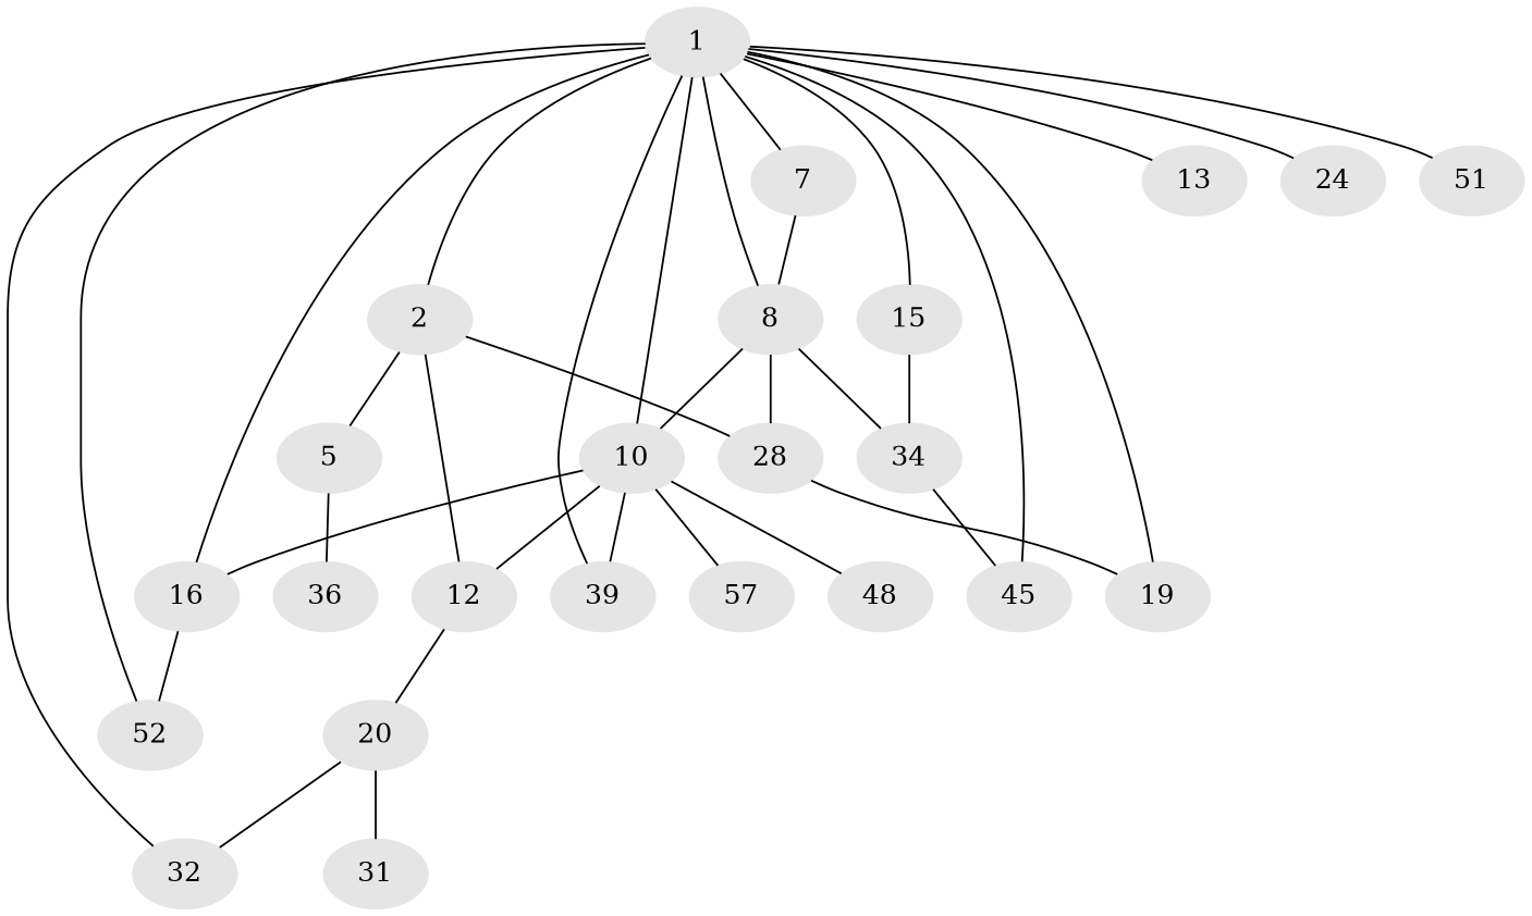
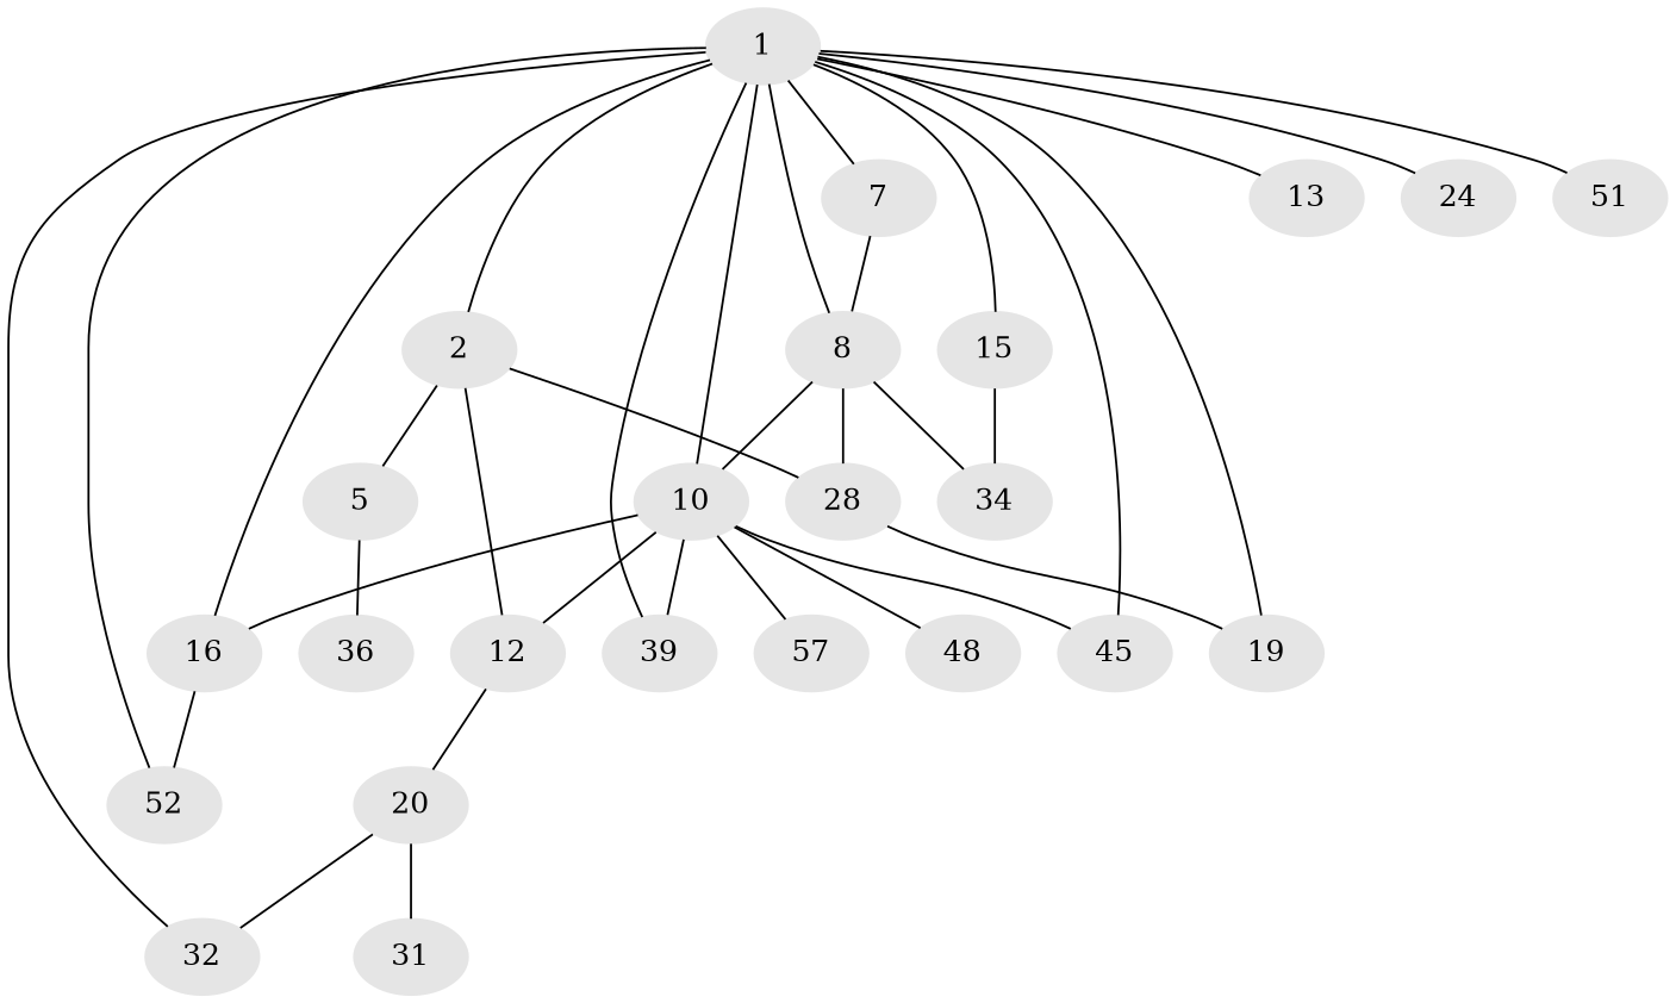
  graph {
    node [color=gray90 style=filled]
    1 [super="+3+25"]
    2 [super="+26+11"]
    7
    8 [super="+38+35+22"]
    10 [super="+41+27+21"]
    13 [super="+14"]
    15
    16 [super="+40+53"]
    19
    24 [super="+59+37"]
    32
    39 [super="+42+47"]
    45
    51
    52
    5 [super="+6"]
    12
    28
    34 [super="+46"]
    48
    57
    36 [super="+60"]
    20 [super="+23"]
    31
    1 -- 2
    1 -- 7
    1 -- 8
    1 -- 10
    1 -- 13
    1 -- 15
    1 -- 16 [weight=2]
    1 -- 19
    1 -- 24
    1 -- 32
    1 -- 39
    1 -- 45
    1 -- 51
    1 -- 52
    2 -- 5
    2 -- 12
    2 -- 28
    7 -- 8
    8 -- 10
    8 -- 28 [weight=2]
    8 -- 34
    10 -- 16
    10 -- 39 [weight=2]
-   34 -- 45
+   10 -- 45
    10 -- 12
    10 -- 48
    10 -- 57
    15 -- 34
    16 -- 52
    5 -- 36
    12 -- 20
    28 -- 19
    20 -- 32
    20 -- 31
  }
